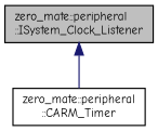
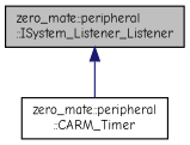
  digraph {
    fontname="Comic Neue"
    node [color=black fontname="Comic Neue" fontsize=10 shape=record]
-   n1 [fillcolor=grey75 fontcolor=black height=0.2 label="zero_mate::peripheral\l::ISystem_Clock_Listener" style=filled width=0.4]
+   n1 [fillcolor=grey75 fontcolor=black height=0.2 label="zero_mate::peripheral\l::ISystem_Listener_Listener" style=filled width=0.4]
    n2 [height=0.2 label="zero_mate::peripheral\l::CARM_Timer" width=0.4]
    n1 -> n2 [color=midnightblue dir=back fontname="Comic Neue" fontsize=10 labelfontname=Helvetica labelfontsize=10 style=solid]
  }
